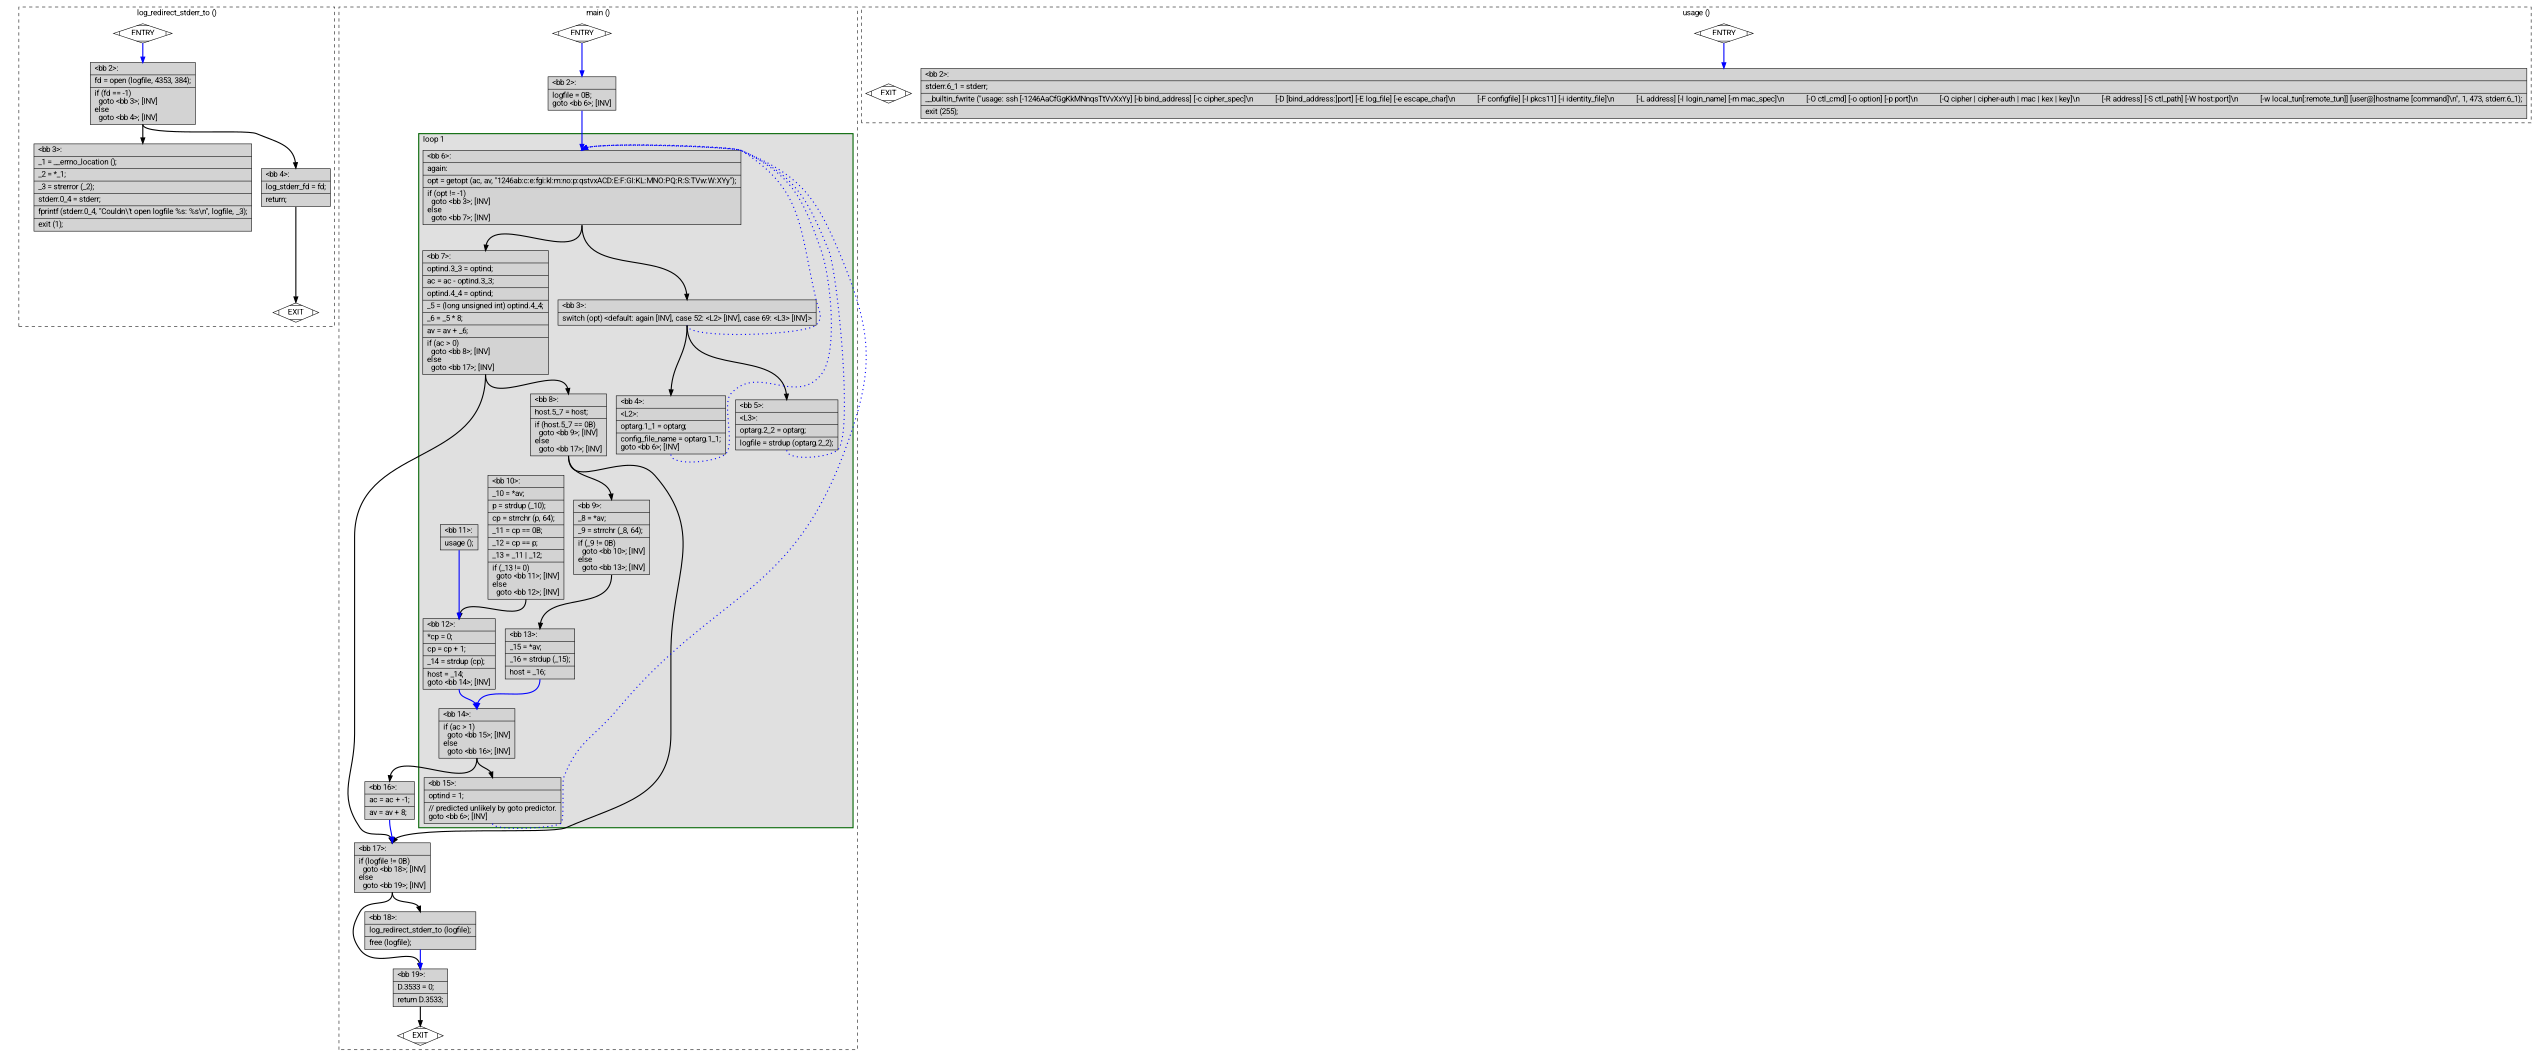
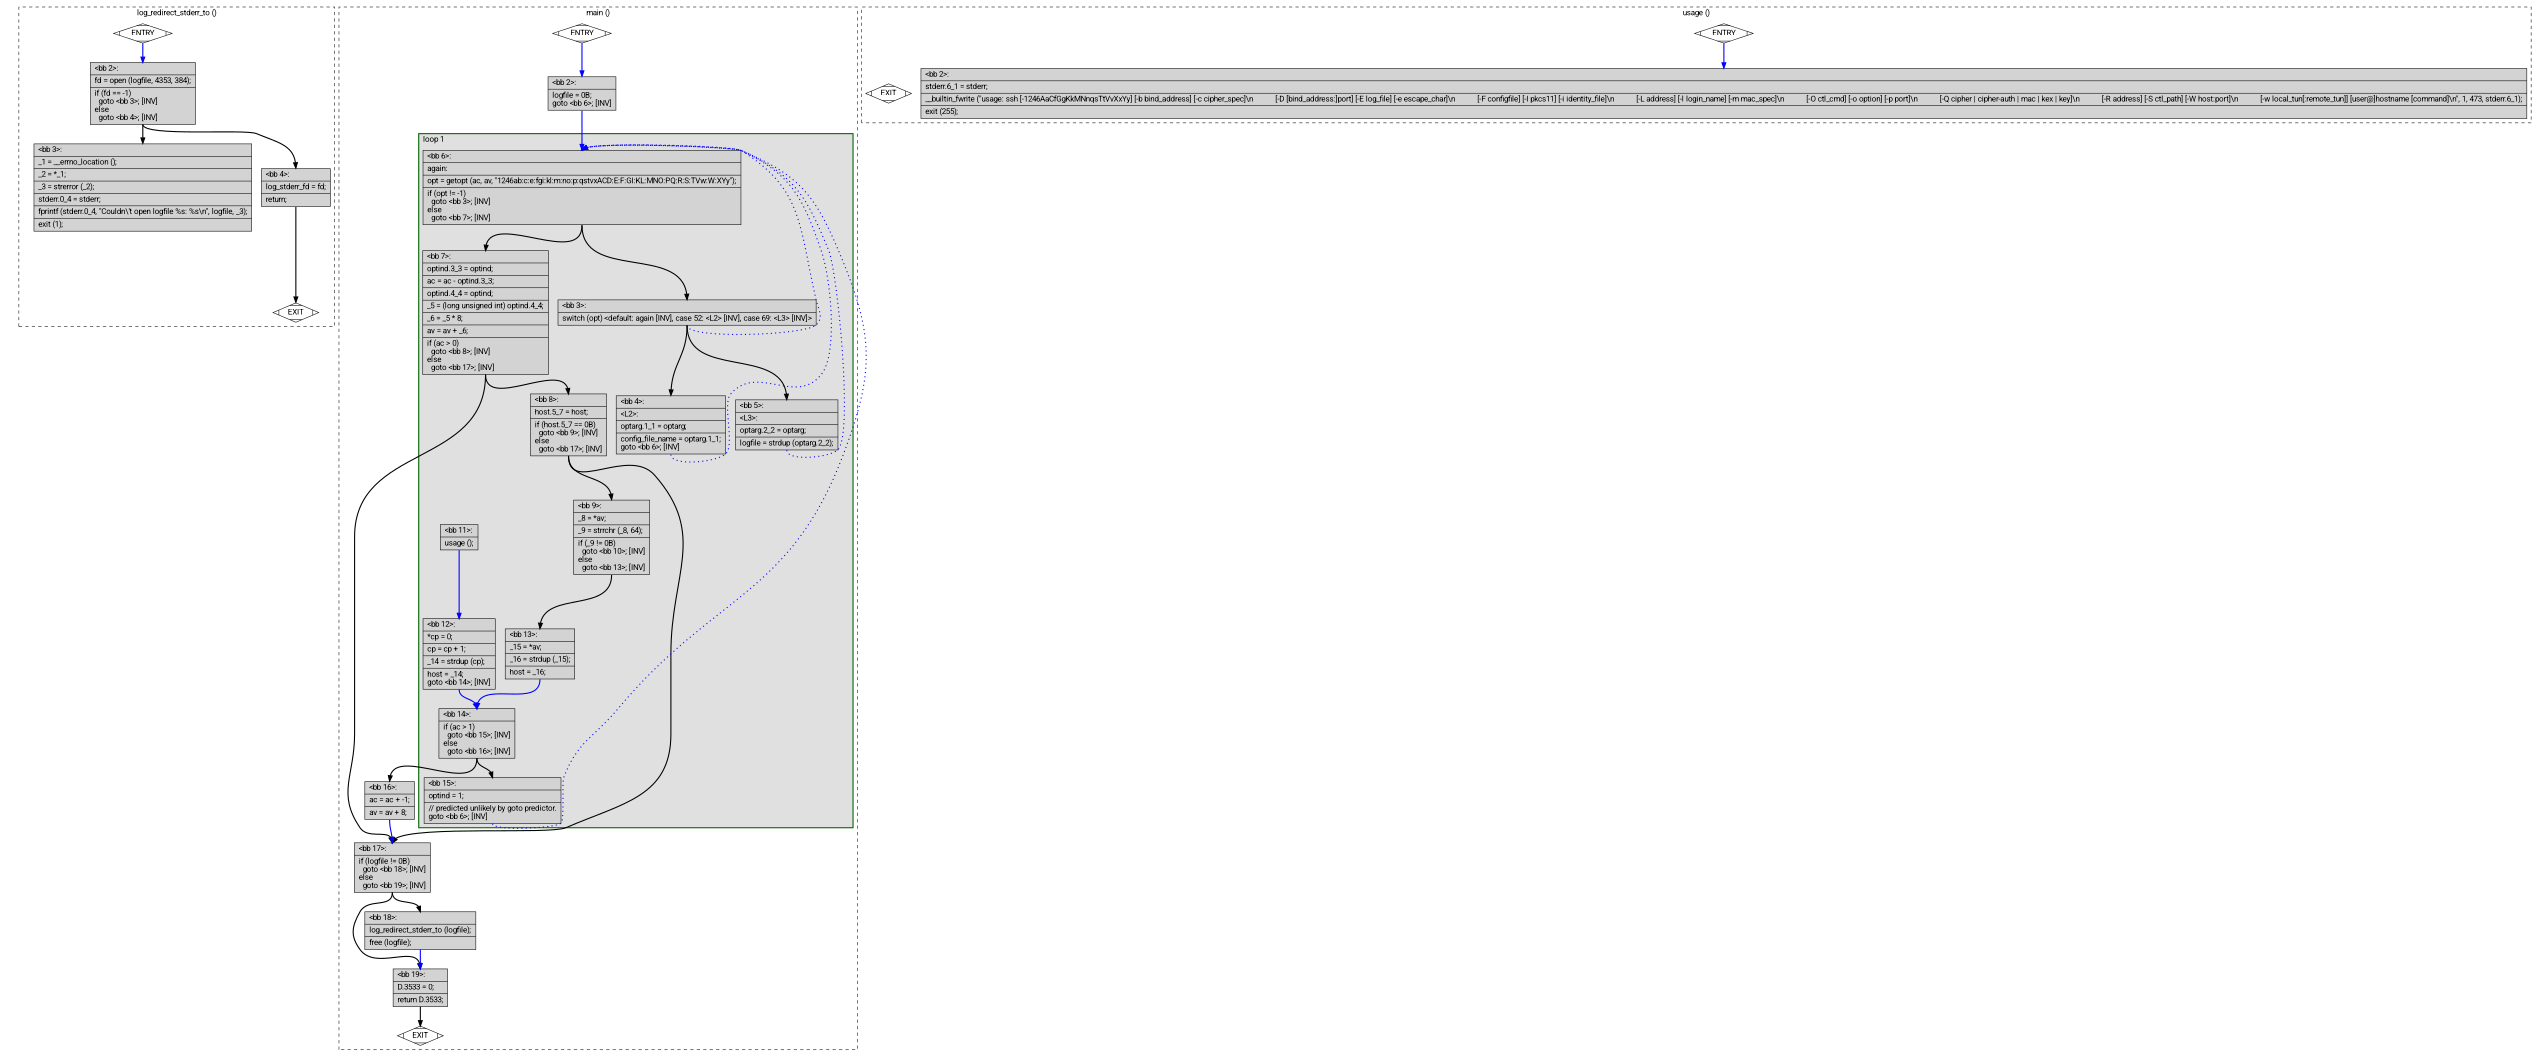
  digraph {
    fontname=Roboto
    node [fillcolor=lightgrey fontname=Roboto shape=record style=filled]
    edge [constraint=true fontname=Roboto headport=n style="solid,bold" tailport=s color=black weight=10]
    n1 [fillcolor=white label=ENTRY shape=Mdiamond]
    n2 [fillcolor=white label=EXIT shape=Mdiamond]
    n3 [label="{\<bb\ 2\>:\l|fd\ =\ open\ (logfile,\ 4353,\ 384);\l|if\ (fd\ ==\ -1)\l\ \ goto\ \<bb\ 3\>;\ [INV]\lelse\l\ \ goto\ \<bb\ 4\>;\ [INV]\l}"]
    n4 [label="{\<bb\ 3\>:\l|_1\ =\ __errno_location\ ();\l|_2\ =\ *_1;\l|_3\ =\ strerror\ (_2);\l|stderr.0_4\ =\ stderr;\l|fprintf\ (stderr.0_4,\ \"Couldn\\'t\ open\ logfile\ %s:\ %s\\n\",\ logfile,\ _3);\l|exit\ (1);\l}"]
    n5 [label="{\<bb\ 4\>:\l|log_stderr_fd\ =\ fd;\l|return;\l}"]
    n6 [label="{\<bb\ 6\>:\l|again:\l|opt\ =\ getopt\ (ac,\ av,\ \"1246ab:c:e:fgi:kl:m:no:p:qstvxACD:E:F:GI:KL:MNO:PQ:R:S:TVw:W:XYy\");\l|if\ (opt\ !=\ -1)\l\ \ goto\ \<bb\ 3\>;\ [INV]\lelse\l\ \ goto\ \<bb\ 7\>;\ [INV]\l}"]
    n7 [label="{\<bb\ 3\>:\l|switch\ (opt)\ \<default:\ again\ [INV],\ case\ 52:\ \<L2\>\ [INV],\ case\ 69:\ \<L3\>\ [INV]\>\l}"]
    n8 [label="{\<bb\ 7\>:\l|optind.3_3\ =\ optind;\l|ac\ =\ ac\ -\ optind.3_3;\l|optind.4_4\ =\ optind;\l|_5\ =\ (long\ unsigned\ int)\ optind.4_4;\l|_6\ =\ _5\ *\ 8;\l|av\ =\ av\ +\ _6;\l|if\ (ac\ \>\ 0)\l\ \ goto\ \<bb\ 8\>;\ [INV]\lelse\l\ \ goto\ \<bb\ 17\>;\ [INV]\l}"]
    n9 [label="{\<bb\ 4\>:\l|\<L2\>:\l|optarg.1_1\ =\ optarg;\l|config_file_name\ =\ optarg.1_1;\lgoto\ \<bb\ 6\>;\ [INV]\l}"]
    n10 [label="{\<bb\ 5\>:\l|\<L3\>:\l|optarg.2_2\ =\ optarg;\l|logfile\ =\ strdup\ (optarg.2_2);\l}"]
    n11 [label="{\<bb\ 8\>:\l|host.5_7\ =\ host;\l|if\ (host.5_7\ ==\ 0B)\l\ \ goto\ \<bb\ 9\>;\ [INV]\lelse\l\ \ goto\ \<bb\ 17\>;\ [INV]\l}"]
    n12 [label="{\<bb\ 9\>:\l|_8\ =\ *av;\l|_9\ =\ strrchr\ (_8,\ 64);\l|if\ (_9\ !=\ 0B)\l\ \ goto\ \<bb\ 10\>;\ [INV]\lelse\l\ \ goto\ \<bb\ 13\>;\ [INV]\l}"]
-   n13 [label="{\<bb\ 10\>:\l|_10\ =\ *av;\l|p\ =\ strdup\ (_10);\l|cp\ =\ strrchr\ (p,\ 64);\l|_11\ =\ cp\ ==\ 0B;\l|_12\ =\ cp\ ==\ p;\l|_13\ =\ _11\ \|\ _12;\l|if\ (_13\ !=\ 0)\l\ \ goto\ \<bb\ 11\>;\ [INV]\lelse\l\ \ goto\ \<bb\ 12\>;\ [INV]\l}"]
    n14 [label="{\<bb\ 13\>:\l|_15\ =\ *av;\l|_16\ =\ strdup\ (_15);\l|host\ =\ _16;\l}"]
    n15 [label="{\<bb\ 11\>:\l|usage\ ();\l}"]
    n16 [label="{\<bb\ 12\>:\l|*cp\ =\ 0;\l|cp\ =\ cp\ +\ 1;\l|_14\ =\ strdup\ (cp);\l|host\ =\ _14;\lgoto\ \<bb\ 14\>;\ [INV]\l}"]
    n17 [label="{\<bb\ 14\>:\l|if\ (ac\ \>\ 1)\l\ \ goto\ \<bb\ 15\>;\ [INV]\lelse\l\ \ goto\ \<bb\ 16\>;\ [INV]\l}"]
    n18 [label="{\<bb\ 15\>:\l|optind\ =\ 1;\l|//\ predicted\ unlikely\ by\ goto\ predictor.\lgoto\ \<bb\ 6\>;\ [INV]\l}"]
    n19 [label="{\<bb\ 17\>:\l|if\ (logfile\ !=\ 0B)\l\ \ goto\ \<bb\ 18\>;\ [INV]\lelse\l\ \ goto\ \<bb\ 19\>;\ [INV]\l}"]
    n20 [label="{\<bb\ 16\>:\l|ac\ =\ ac\ +\ -1;\l|av\ =\ av\ +\ 8;\l}"]
    n21 [fillcolor=white label=ENTRY shape=Mdiamond]
    n22 [fillcolor=white label=EXIT shape=Mdiamond]
    n23 [label="{\<bb\ 2\>:\l|logfile\ =\ 0B;\lgoto\ \<bb\ 6\>;\ [INV]\l}"]
    n24 [label="{\<bb\ 18\>:\l|log_redirect_stderr_to\ (logfile);\l|free\ (logfile);\l}"]
    n25 [label="{\<bb\ 19\>:\l|D.3533\ =\ 0;\l|return\ D.3533;\l}"]
    n26 [fillcolor=white label=ENTRY shape=Mdiamond]
    n27 [fillcolor=white label=EXIT shape=Mdiamond]
    n28 [label="{\<bb\ 2\>:\l|stderr.6_1\ =\ stderr;\l|__builtin_fwrite\ (\"usage:\ ssh\ [-1246AaCfGgKkMNnqsTtVvXxYy]\ [-b\ bind_address]\ [-c\ cipher_spec]\\n\ \ \ \ \ \ \ \ \ \ \ [-D\ [bind_address:]port]\ [-E\ log_file]\ [-e\ escape_char]\\n\ \ \ \ \ \ \ \ \ \ \ [-F\ configfile]\ [-I\ pkcs11]\ [-i\ identity_file]\\n\ \ \ \ \ \ \ \ \ \ \ [-L\ address]\ [-l\ login_name]\ [-m\ mac_spec]\\n\ \ \ \ \ \ \ \ \ \ \ [-O\ ctl_cmd]\ [-o\ option]\ [-p\ port]\\n\ \ \ \ \ \ \ \ \ \ \ [-Q\ cipher\ \|\ cipher-auth\ \|\ mac\ \|\ kex\ \|\ key]\\n\ \ \ \ \ \ \ \ \ \ \ [-R\ address]\ [-S\ ctl_path]\ [-W\ host:port]\\n\ \ \ \ \ \ \ \ \ \ \ [-w\ local_tun[:remote_tun]]\ [user@]hostname\ [command]\\n\",\ 1,\ 473,\ stderr.6_1);\l|exit\ (255);\l}"]
    subgraph cluster_1 {
      color=black
      label="log_redirect_stderr_to ()"
      style=dashed
      n1
      n2
      n3
      n4
      n5
    }
    subgraph cluster_2 {
      color=black
      label="main ()"
      style=dashed
      n19
      n20
      n21
      n22
      n23
      n24
      n25
      subgraph cluster_3 {
        color=darkgreen
        fillcolor=grey88
        label="loop 1"
        labeljust=l
        penwidth=2
        style=filled
        n6
        n7
        n8
        n9
        n10
        n11
        n12
-       n13
        n14
        n15
        n16
        n17
        n18
      }
    }
    subgraph cluster_4 {
      color=black
      label="usage ()"
      style=dashed
      n26
      n27
      n28
    }
    n1 -> n2 [style=invis color="" weight=""]
    n1 -> n3 [color=blue weight=100]
    n3 -> n4
    n3 -> n5
    n5 -> n2
    n6 -> n7
    n6 -> n8
    n7 -> n6 [color=blue constraint=false style="dotted,bold"]
    n7 -> n9
    n7 -> n10
    n8 -> n11
    n8 -> n19
    n9 -> n6 [color=blue constraint=false style="dotted,bold"]
    n10 -> n6 [color=blue constraint=false style="dotted,bold"]
    n11 -> n12
    n11 -> n19
    n12 -> n14
-   n13 -> n16
    n14 -> n17 [color=blue weight=100]
    n15 -> n16 [color=blue weight=100]
    n16 -> n17 [color=blue weight=100]
    n17 -> n18
    n17 -> n20
    n18 -> n6 [color=blue constraint=false style="dotted,bold"]
    n19 -> n24
    n19 -> n25
    n20 -> n19 [color=blue weight=100]
    n21 -> n22 [style=invis color="" weight=""]
    n21 -> n23 [color=blue weight=100]
    n23 -> n6 [color=blue weight=100]
    n24 -> n25 [color=blue weight=100]
    n25 -> n22
    n26 -> n27 [style=invis color="" weight=""]
    n26 -> n28 [color=blue weight=100]
  }
